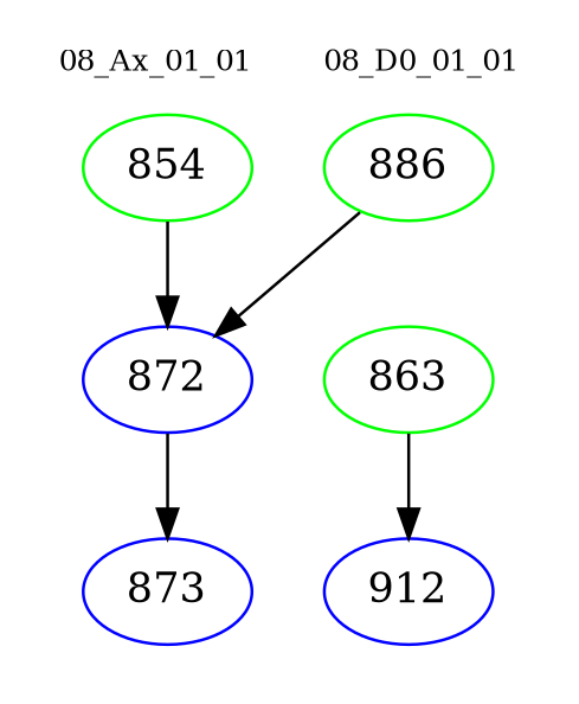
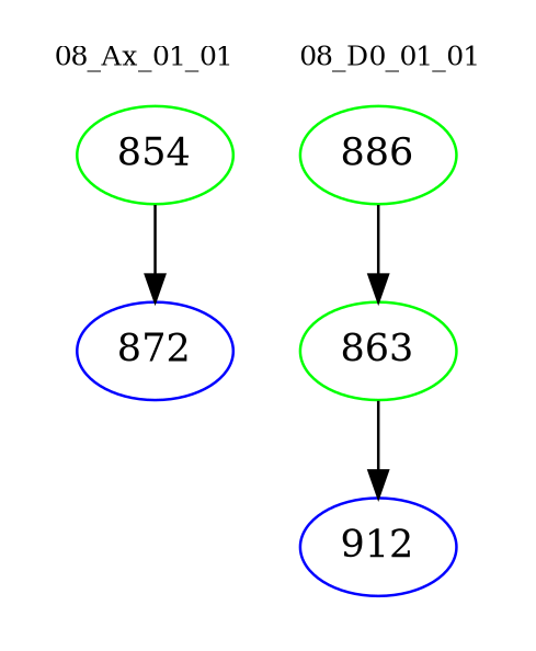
  digraph {
    node [color=green]
    edge [color=black]
    n1 [label=854]
    n2 [color=blue label=872]
-   n3 [color=blue label=873]
    n4 [label=886]
    n5 [label=863]
    n6 [color=blue label=912]
    subgraph cluster_1 {
      color=white
      fontsize=10
      label="08_Ax_01_01"
      n1
      n2
-     n3
    }
    subgraph cluster_2 {
      color=white
      fontsize=10
      label="08_D0_01_01"
      n4
      n5
      n6
    }
    n1 -> n2
-   n2 -> n3
-   n4 -> n2
+   n4 -> n5
    n5 -> n6
  }
